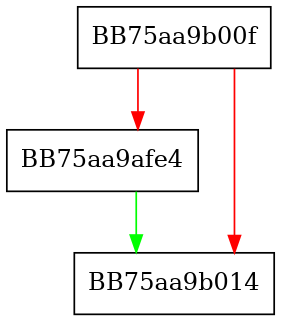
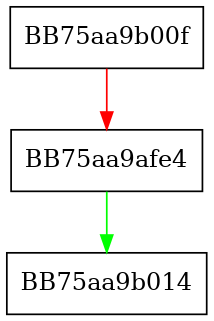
  digraph {
    splines=ortho
    node [shape=box]
    edge [color=red]
    BB75aa9afe4
    BB75aa9b014
    BB75aa9b00f
    BB75aa9afe4 -> BB75aa9b014 [color=green]
    BB75aa9b00f -> BB75aa9afe4
-   BB75aa9b00f -> BB75aa9b014
  }
